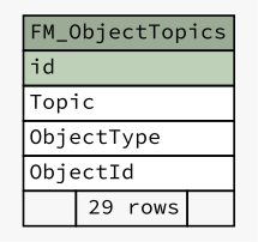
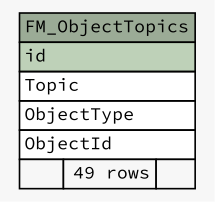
  digraph {
    bgcolor="#f7f7f7"
    fontname="Source Code Pro"
    fontsize=11
    nodesep=0.18
    rankdir=RL
    ranksep=0.46
-   n1 [fontname="Source Code Pro" fontsize=11 label=<     <TABLE BORDER="0" CELLBORDER="1" CELLSPACING="0" BGCOLOR="#ffffff">       <TR><TD COLSPAN="3" BGCOLOR="#9bab96" ALIGN="CENTER">FM_ObjectTopics</TD></TR>       <TR><TD PORT="id" COLSPAN="3" BGCOLOR="#bed1b8" ALIGN="LEFT">id</TD></TR>       <TR><TD PORT="Topic" COLSPAN="3" ALIGN="LEFT">Topic</TD></TR>       <TR><TD PORT="ObjectType" COLSPAN="3" ALIGN="LEFT">ObjectType</TD></TR>       <TR><TD PORT="ObjectId" COLSPAN="3" ALIGN="LEFT">ObjectId</TD></TR>       <TR><TD ALIGN="LEFT" BGCOLOR="#f7f7f7">  </TD><TD ALIGN="RIGHT" BGCOLOR="#f7f7f7">29 rows</TD><TD ALIGN="RIGHT" BGCOLOR="#f7f7f7">  </TD></TR>     </TABLE>> shape=plaintext]
+   n1 [fontname="Source Code Pro" fontsize=11 label=<     <TABLE BORDER="0" CELLBORDER="1" CELLSPACING="0" BGCOLOR="#ffffff">       <TR><TD COLSPAN="3" BGCOLOR="#9bab96" ALIGN="CENTER">FM_ObjectTopics</TD></TR>       <TR><TD PORT="id" COLSPAN="3" BGCOLOR="#bed1b8" ALIGN="LEFT">id</TD></TR>       <TR><TD PORT="Topic" COLSPAN="3" ALIGN="LEFT">Topic</TD></TR>       <TR><TD PORT="ObjectType" COLSPAN="3" ALIGN="LEFT">ObjectType</TD></TR>       <TR><TD PORT="ObjectId" COLSPAN="3" ALIGN="LEFT">ObjectId</TD></TR>       <TR><TD ALIGN="LEFT" BGCOLOR="#f7f7f7">  </TD><TD ALIGN="RIGHT" BGCOLOR="#f7f7f7">49 rows</TD><TD ALIGN="RIGHT" BGCOLOR="#f7f7f7">  </TD></TR>     </TABLE>> shape=plaintext]
  }
